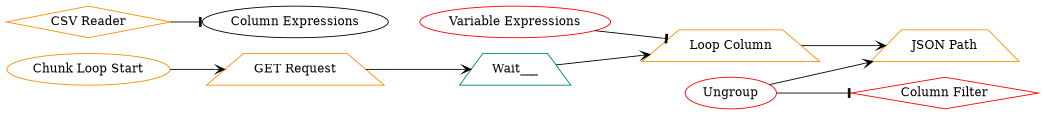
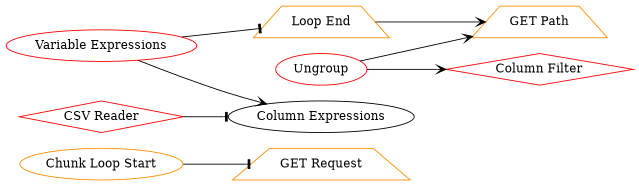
  digraph {
    rankdir=LR
    node [color=darkorange shape=trapezium]
    edge [arrowhead=vee]
    n1 [label="GET Request"]
-   n2 [color=teal label=Wait___]
-   n3 [label="Loop Column"]
-   n4 [label="JSON Path"]
+   n3 [label="Loop End"]
+   n4 [label="GET Path"]
    n5 [color=red label="Variable Expressions" shape=ellipse]
    n6 [color=black label="Column Expressions" shape=ellipse]
    n7 [label="Chunk Loop Start" shape=ellipse]
-   n8 [label="CSV Reader" shape=diamond]
+   n8 [color=red label="CSV Reader" shape=diamond]
    n9 [color=red label=Ungroup shape=ellipse]
    n10 [color=red label="Column Filter" shape=diamond]
-   n1 -> n2
-   n2 -> n3
    n3 -> n4
    n5 -> n3 [arrowhead=tee]
-   n7 -> n1
+   n5 -> n6
+   n7 -> n1 [arrowhead=tee]
    n8 -> n6 [arrowhead=tee]
    n9 -> n4
-   n9 -> n10 [arrowhead=tee]
+   n9 -> n10
  }
